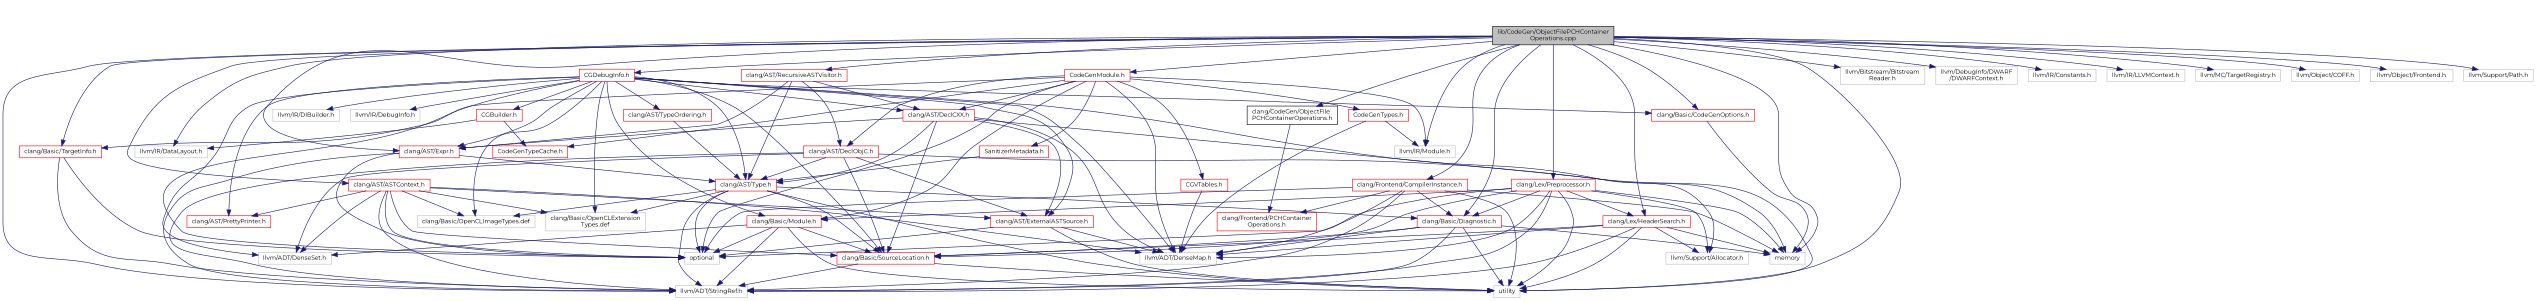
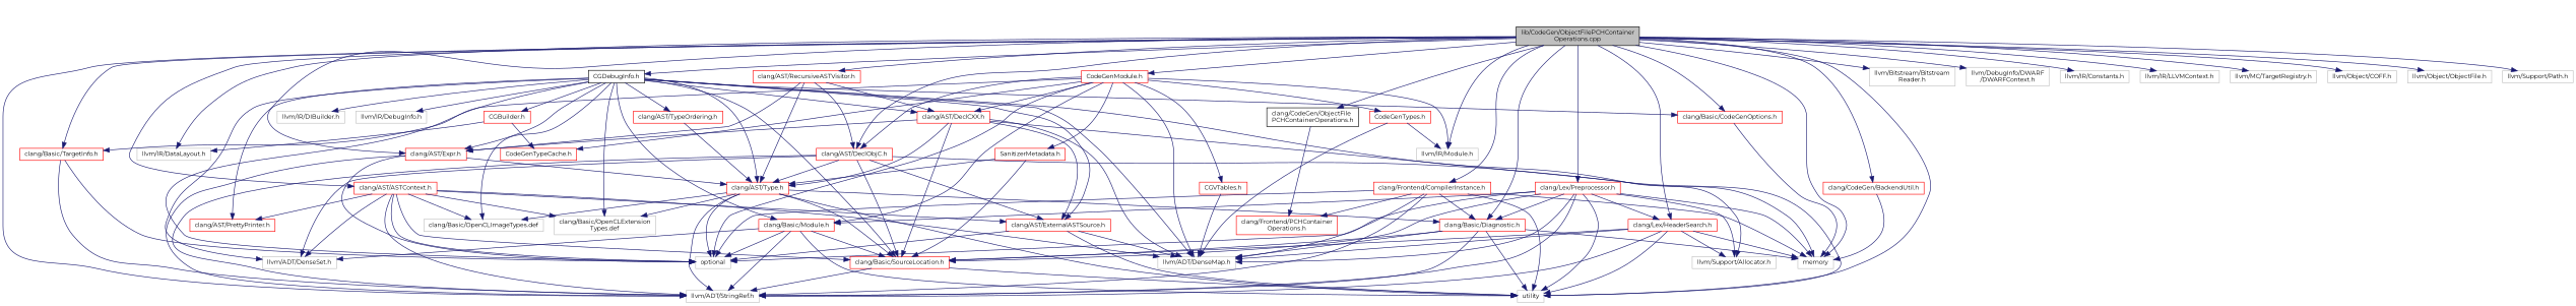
  digraph {
    fontname=Montserrat
    node [color=red fontname=Montserrat fontsize=10 shape=record]
    edge [color=midnightblue fontname=Montserrat fontsize=10 labelfontname=Helvetica labelfontsize=10 style=solid]
    n1 [color=black fillcolor=grey75 fontcolor=black height=0.2 label="lib/CodeGen/ObjectFilePCHContainer\lOperations.cpp" style=filled width=0.4]
    n2 [color=black height=0.2 label="clang/CodeGen/ObjectFile\lPCHContainerOperations.h" width=0.4]
-   n3 [height=0.2 label="CGDebugInfo.h" width=0.4]
+   n3 [color=black height=0.2 label="CGDebugInfo.h" width=0.4]
    n4 [color=grey75 height=0.2 label="llvm/IR/DataLayout.h" width=0.4]
    n5 [height=0.2 label="clang/AST/Expr.h" width=0.4]
    n6 [height=0.2 label="clang/Basic/Diagnostic.h" width=0.4]
    n7 [color=grey75 height=0.2 label="llvm/ADT/StringRef.h" width=0.4]
    n8 [color=grey75 height=0.2 label=utility width=0.4]
    n9 [color=grey75 height=0.2 label=memory width=0.4]
    n10 [height=0.2 label="clang/Basic/CodeGenOptions.h" width=0.4]
    n11 [height=0.2 label="CodeGenModule.h" width=0.4]
    n12 [color=grey75 height=0.2 label="llvm/IR/Module.h" width=0.4]
    n13 [height=0.2 label="clang/AST/DeclObjC.h" width=0.4]
    n14 [height=0.2 label="clang/Basic/TargetInfo.h" width=0.4]
    n15 [height=0.2 label="clang/AST/ASTContext.h" width=0.4]
    n16 [height=0.2 label="clang/AST/RecursiveASTVisitor.h" width=0.4]
+   n17 [height=0.2 label="clang/CodeGen/BackendUtil.h" width=0.4]
    n18 [height=0.2 label="clang/Frontend/CompilerInstance.h" width=0.4]
    n19 [height=0.2 label="clang/Lex/HeaderSearch.h" width=0.4]
    n20 [height=0.2 label="clang/Lex/Preprocessor.h" width=0.4]
    n21 [color=grey75 height=0.2 label="llvm/Bitstream/Bitstream\lReader.h" width=0.4]
    n22 [color=grey75 height=0.2 label="llvm/DebugInfo/DWARF\l/DWARFContext.h" width=0.4]
    n23 [color=grey75 height=0.2 label="llvm/IR/Constants.h" width=0.4]
    n24 [color=grey75 height=0.2 label="llvm/IR/LLVMContext.h" width=0.4]
    n25 [color=grey75 height=0.2 label="llvm/MC/TargetRegistry.h" width=0.4]
    n26 [color=grey75 height=0.2 label="llvm/Object/COFF.h" width=0.4]
-   n27 [color=grey75 height=0.2 label="llvm/Object/Frontend.h" width=0.4]
+   n27 [color=grey75 height=0.2 label="llvm/Object/ObjectFile.h" width=0.4]
    n28 [color=grey75 height=0.2 label="llvm/Support/Path.h" width=0.4]
    n29 [height=0.2 label="clang/Frontend/PCHContainer\lOperations.h" width=0.4]
    n30 [height=0.2 label="CGBuilder.h" width=0.4]
    n31 [height=0.2 label="clang/AST/DeclCXX.h" width=0.4]
    n32 [height=0.2 label="clang/AST/Type.h" width=0.4]
    n33 [height=0.2 label="clang/Basic/SourceLocation.h" width=0.4]
    n34 [color=grey75 height=0.2 label="llvm/ADT/DenseMap.h" width=0.4]
    n35 [color=grey75 height=0.2 label=optional width=0.4]
    n36 [color=grey75 height=0.2 label="clang/Basic/OpenCLImageTypes.def" width=0.4]
    n37 [color=grey75 height=0.2 label="clang/Basic/OpenCLExtension\lTypes.def" width=0.4]
    n38 [height=0.2 label="clang/AST/ExternalASTSource.h" width=0.4]
    n39 [height=0.2 label="clang/AST/PrettyPrinter.h" width=0.4]
    n40 [height=0.2 label="clang/AST/TypeOrdering.h" width=0.4]
    n41 [height=0.2 label="clang/Basic/Module.h" width=0.4]
    n42 [color=grey75 height=0.2 label="llvm/ADT/DenseSet.h" width=0.4]
    n43 [color=grey75 height=0.2 label="llvm/IR/DIBuilder.h" width=0.4]
    n44 [color=grey75 height=0.2 label="llvm/IR/DebugInfo.h" width=0.4]
    n45 [color=grey75 height=0.2 label="llvm/Support/Allocator.h" width=0.4]
    n46 [height=0.2 label="CodeGenTypeCache.h" width=0.4]
    n47 [height=0.2 label="CGVTables.h" width=0.4]
    n48 [height=0.2 label="CodeGenTypes.h" width=0.4]
    n49 [height=0.2 label="SanitizerMetadata.h" width=0.4]
    n1 -> n2
    n1 -> n3
    n1 -> n4
    n1 -> n5
    n1 -> n6
    n1 -> n7
    n1 -> n8
    n1 -> n9
    n1 -> n10
    n1 -> n11
    n1 -> n12
+   n1 -> n13
    n1 -> n14
    n1 -> n15
    n1 -> n16
+   n1 -> n17
    n1 -> n18
    n1 -> n19
    n1 -> n20
    n1 -> n21
    n1 -> n22
    n1 -> n23
    n1 -> n24
    n1 -> n25
    n1 -> n26
    n1 -> n27
    n1 -> n28
    n2 -> n29
    n3 -> n5
    n3 -> n10
    n3 -> n30
    n3 -> n31
    n3 -> n32
    n3 -> n33
    n3 -> n34
    n3 -> n35
    n3 -> n36
    n3 -> n37
    n3 -> n38
    n3 -> n39
    n3 -> n40
    n3 -> n41
    n3 -> n42
    n3 -> n43
    n3 -> n44
    n3 -> n45
    n5 -> n7
    n5 -> n32
    n5 -> n35
    n6 -> n7
    n6 -> n8
    n6 -> n9
    n6 -> n33
    n6 -> n34
    n10 -> n9
    n11 -> n12
    n11 -> n13
    n11 -> n14
    n11 -> n31
    n11 -> n34
    n11 -> n35
    n11 -> n41
    n11 -> n46
    n11 -> n47
    n11 -> n48
    n11 -> n49
    n13 -> n7
    n13 -> n8
    n13 -> n32
    n13 -> n33
    n13 -> n38
    n13 -> n42
    n14 -> n7
    n14 -> n35
    n15 -> n7
    n15 -> n33
    n15 -> n34
    n15 -> n35
    n15 -> n36
    n15 -> n37
    n15 -> n38
    n15 -> n39
    n15 -> n42
    n16 -> n5
    n16 -> n13
    n16 -> n31
    n16 -> n32
+   n17 -> n9
    n18 -> n6
    n18 -> n7
    n18 -> n8
    n18 -> n9
    n18 -> n29
    n18 -> n34
    n18 -> n35
    n19 -> n7
    n19 -> n8
    n19 -> n9
    n19 -> n33
    n19 -> n34
    n19 -> n45
    n20 -> n6
    n20 -> n7
    n20 -> n8
    n20 -> n9
    n20 -> n19
    n20 -> n33
    n20 -> n34
    n20 -> n35
    n20 -> n41
    n20 -> n45
    n30 -> n4
    n30 -> n46
    n31 -> n5
    n31 -> n9
    n31 -> n32
    n31 -> n33
    n31 -> n34
    n31 -> n38
    n32 -> n6
    n32 -> n7
    n32 -> n8
    n32 -> n33
    n32 -> n35
    n32 -> n36
    n32 -> n37
    n33 -> n7
    n33 -> n8
    n38 -> n8
    n38 -> n34
    n38 -> n35
    n40 -> n32
    n41 -> n7
    n41 -> n8
    n41 -> n33
    n41 -> n35
    n41 -> n42
    n47 -> n34
    n48 -> n12
    n48 -> n34
    n49 -> n32
+   n49 -> n33
  }
